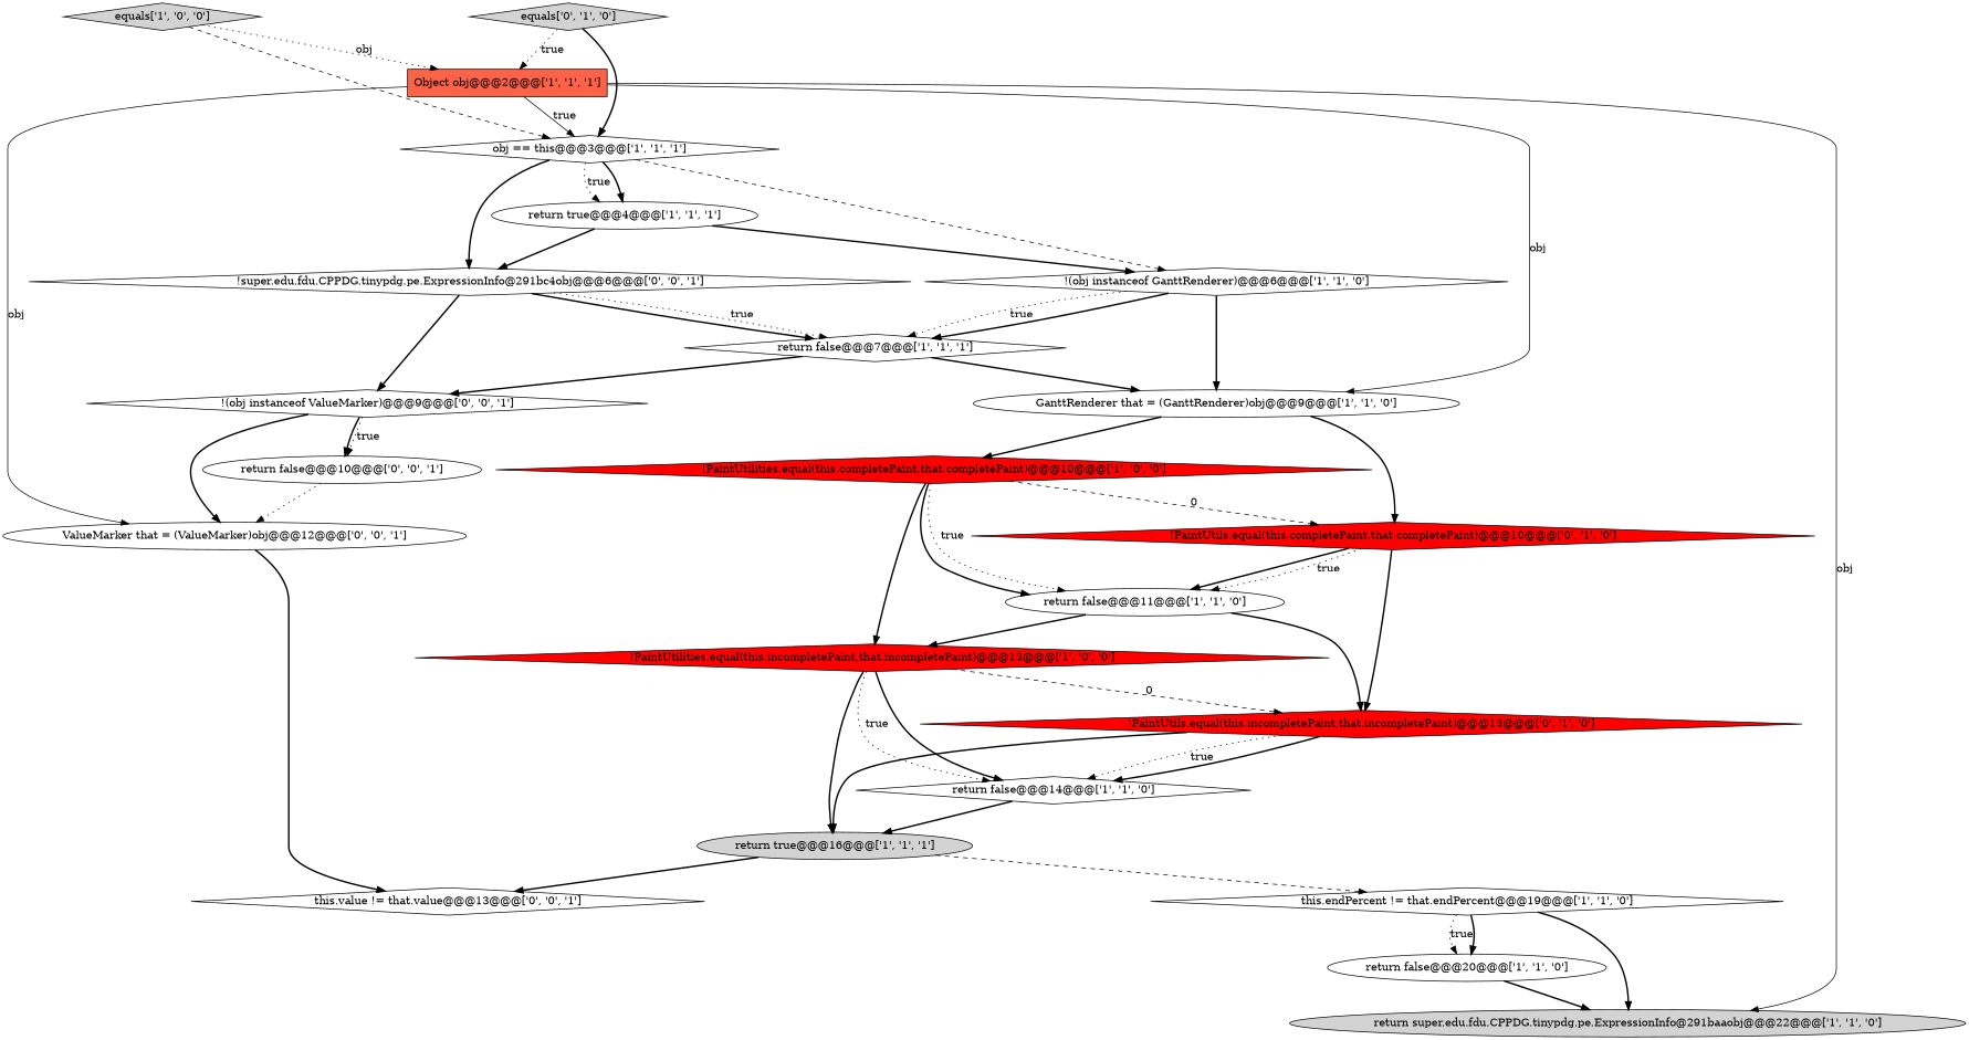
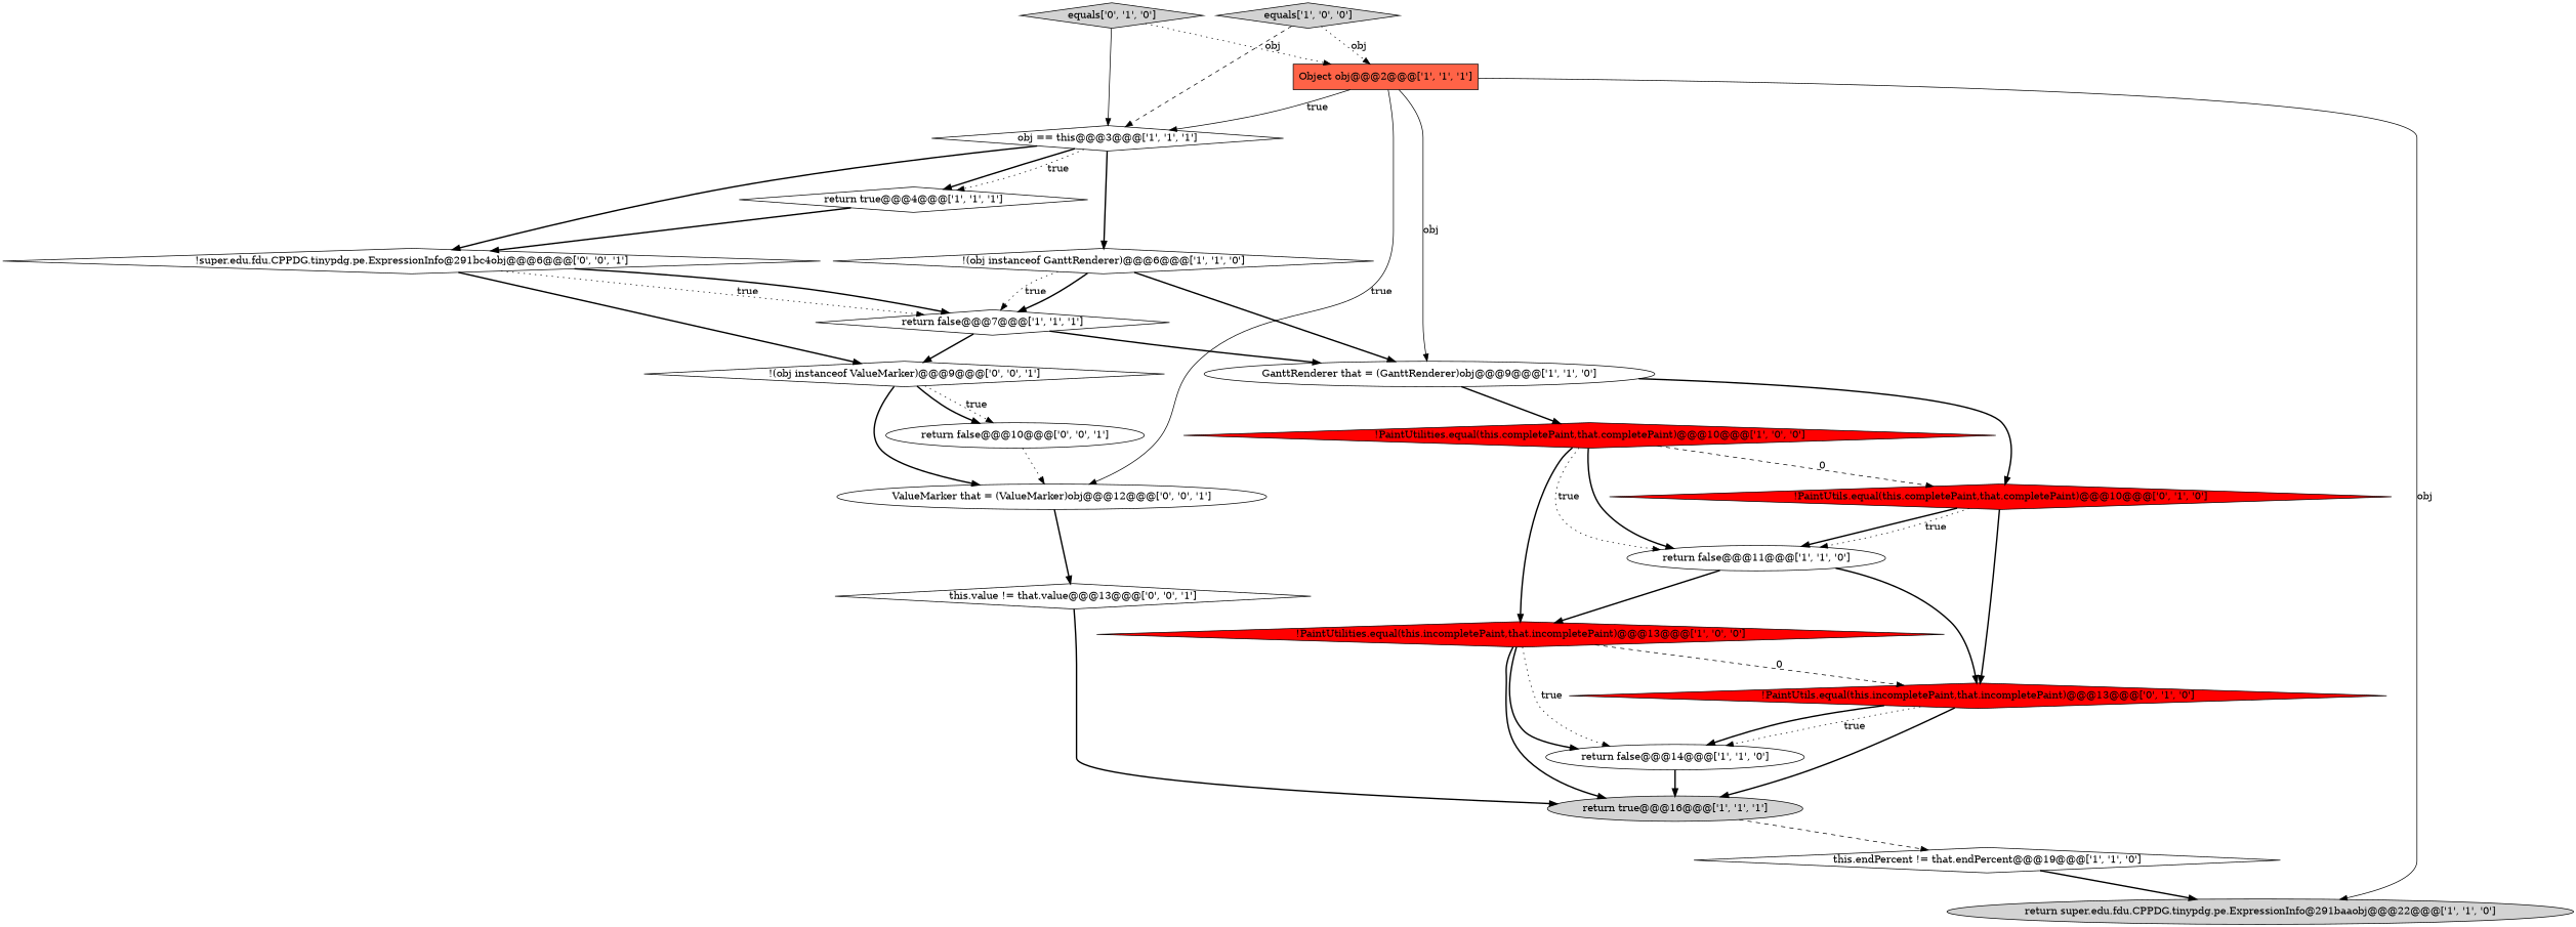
  digraph {
    node [fillcolor=white shape=diamond style=filled]
    edge [style=bold]
    n1 [label="!(obj instanceof ValueMarker)@@@9@@@['0', '0', '1']"]
    n2 [label="ValueMarker that = (ValueMarker)obj@@@12@@@['0', '0', '1']" shape=ellipse]
    n3 [label="return false@@@10@@@['0', '0', '1']" shape=ellipse]
    n4 [label="this.value != that.value@@@13@@@['0', '0', '1']"]
-   n5 [label="return false@@@14@@@['1', '1', '0']"]
+   n5 [label="return false@@@14@@@['1', '1', '0']" shape=ellipse]
    n6 [fillcolor=lightgray label="return true@@@16@@@['1', '1', '1']" shape=ellipse]
    n7 [label="this.endPercent != that.endPercent@@@19@@@['1', '1', '0']"]
    n8 [fillcolor=lightgray label="equals['0', '1', '0']"]
    n9 [label="obj == this@@@3@@@['1', '1', '1']"]
    n10 [fillcolor=tomato label="Object obj@@@2@@@['1', '1', '1']" shape=box]
    n11 [label="!super.edu.fdu.CPPDG.tinypdg.pe.ExpressionInfo@291bc4obj@@@6@@@['0', '0', '1']"]
    n12 [label="!(obj instanceof GanttRenderer)@@@6@@@['1', '1', '0']"]
-   n13 [label="return true@@@4@@@['1', '1', '1']" shape=ellipse]
+   n13 [label="return true@@@4@@@['1', '1', '1']"]
    n14 [fillcolor=lightgray label="return super.edu.fdu.CPPDG.tinypdg.pe.ExpressionInfo@291baaobj@@@22@@@['1', '1', '0']" shape=ellipse]
    n15 [label="GanttRenderer that = (GanttRenderer)obj@@@9@@@['1', '1', '0']" shape=ellipse]
-   n16 [label="return false@@@20@@@['1', '1', '0']" shape=ellipse]
    n17 [fillcolor=red label="!PaintUtils.equal(this.completePaint,that.completePaint)@@@10@@@['0', '1', '0']"]
    n18 [label="return false@@@11@@@['1', '1', '0']" shape=ellipse]
    n19 [fillcolor=red label="!PaintUtils.equal(this.incompletePaint,that.incompletePaint)@@@13@@@['0', '1', '0']"]
    n20 [fillcolor=red label="!PaintUtilities.equal(this.incompletePaint,that.incompletePaint)@@@13@@@['1', '0', '0']"]
    n21 [label="return false@@@7@@@['1', '1', '1']"]
    n22 [fillcolor=red label="!PaintUtilities.equal(this.completePaint,that.completePaint)@@@10@@@['1', '0', '0']"]
    n23 [fillcolor=lightgray label="equals['1', '0', '0']"]
    n1 -> n2
    n1 -> n3 [label=true style=dotted]
    n1 -> n3
    n2 -> n4
    n3 -> n2 [style=dotted]
-   n6 -> n4
+   n4 -> n6
    n5 -> n6
    n6 -> n7 [style=dashed]
    n7 -> n14
-   n7 -> n16 [label=true style=dotted]
-   n7 -> n16
-   n8 -> n9
-   n8 -> n10 [label=true style=dotted]
+   n8 -> n9 [style=solid]
+   n8 -> n10 [label=obj style=dotted]
    n9 -> n11
-   n9 -> n12 [style=dashed]
+   n9 -> n12
    n9 -> n13
    n9 -> n13 [label=true style=dotted]
-   n10 -> n2 [label=obj style=solid]
+   n10 -> n2 [label=true style=solid]
    n10 -> n9 [label=true style=solid]
    n10 -> n14 [label=obj style=solid]
    n10 -> n15 [label=obj style=solid]
    n11 -> n1
    n11 -> n21
    n11 -> n21 [label=true style=dotted]
    n12 -> n15
    n12 -> n21
    n12 -> n21 [label=true style=dotted]
    n13 -> n11
-   n13 -> n12
    n15 -> n17
    n15 -> n22
-   n16 -> n14
    n17 -> n18
    n17 -> n18 [label=true style=dotted]
    n17 -> n19
    n18 -> n19
    n18 -> n20
    n19 -> n5 [label=true style=dotted]
    n19 -> n5
    n19 -> n6
    n20 -> n5
    n20 -> n5 [label=true style=dotted]
    n20 -> n6
    n20 -> n19 [label=0 style=dashed]
    n21 -> n1
    n21 -> n15
    n22 -> n17 [label=0 style=dashed]
    n22 -> n18 [label=true style=dotted]
    n22 -> n18
    n22 -> n20
    n23 -> n9 [style=dashed]
    n23 -> n10 [label=obj style=dotted]
  }
